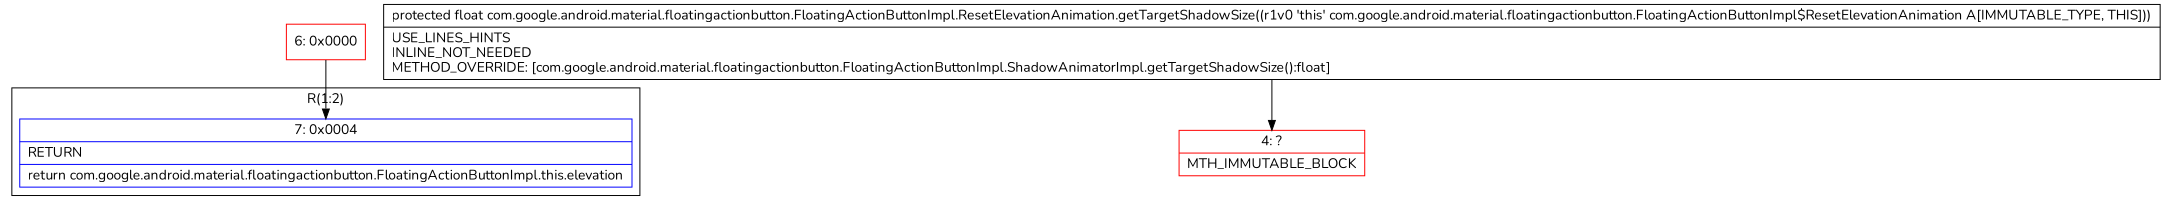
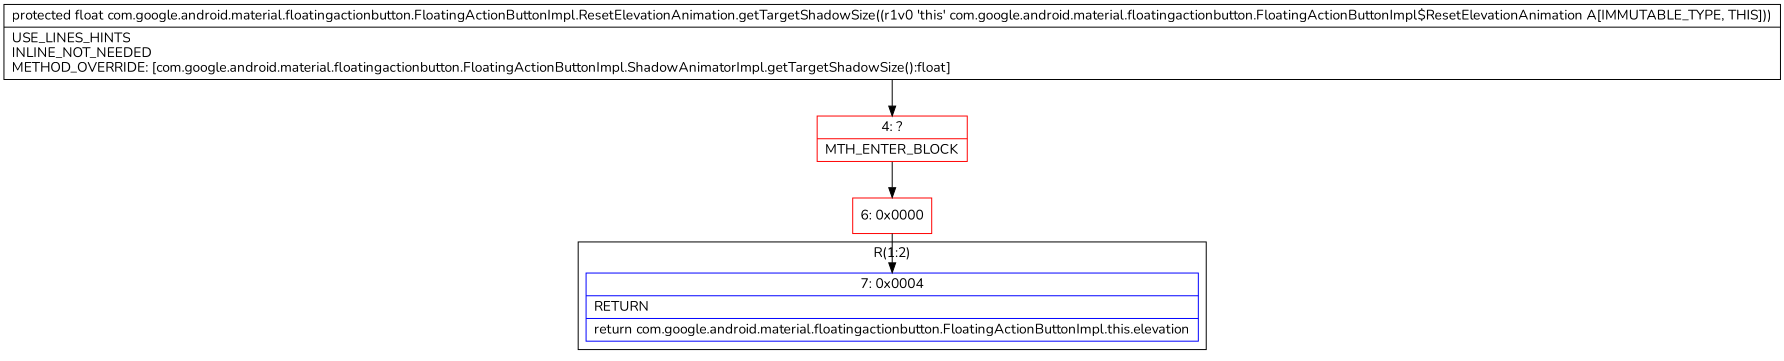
  digraph {
    fontname=Nunito
    node [color=red fontname=Nunito shape=record]
    edge [fontname=Nunito]
    n1 [color=blue label="{7\:\ 0x0004|RETURN\l|return com.google.android.material.floatingactionbutton.FloatingActionButtonImpl.this.elevation\l}"]
-   n2 [label="{4\:\ ?|MTH_IMMUTABLE_BLOCK\l}"]
+   n2 [label="{4\:\ ?|MTH_ENTER_BLOCK\l}"]
    n3 [label="{6\:\ 0x0000}"]
    n4 [label="{protected float com.google.android.material.floatingactionbutton.FloatingActionButtonImpl.ResetElevationAnimation.getTargetShadowSize((r1v0 'this' com.google.android.material.floatingactionbutton.FloatingActionButtonImpl$ResetElevationAnimation A[IMMUTABLE_TYPE, THIS]))  | USE_LINES_HINTS\lINLINE_NOT_NEEDED\lMETHOD_OVERRIDE: [com.google.android.material.floatingactionbutton.FloatingActionButtonImpl.ShadowAnimatorImpl.getTargetShadowSize():float]\l}" color=""]
    subgraph cluster_1 {
      label="R(1:2)"
      n1
    }
+   n2 -> n3
    n3 -> n1
    n4 -> n2
  }
